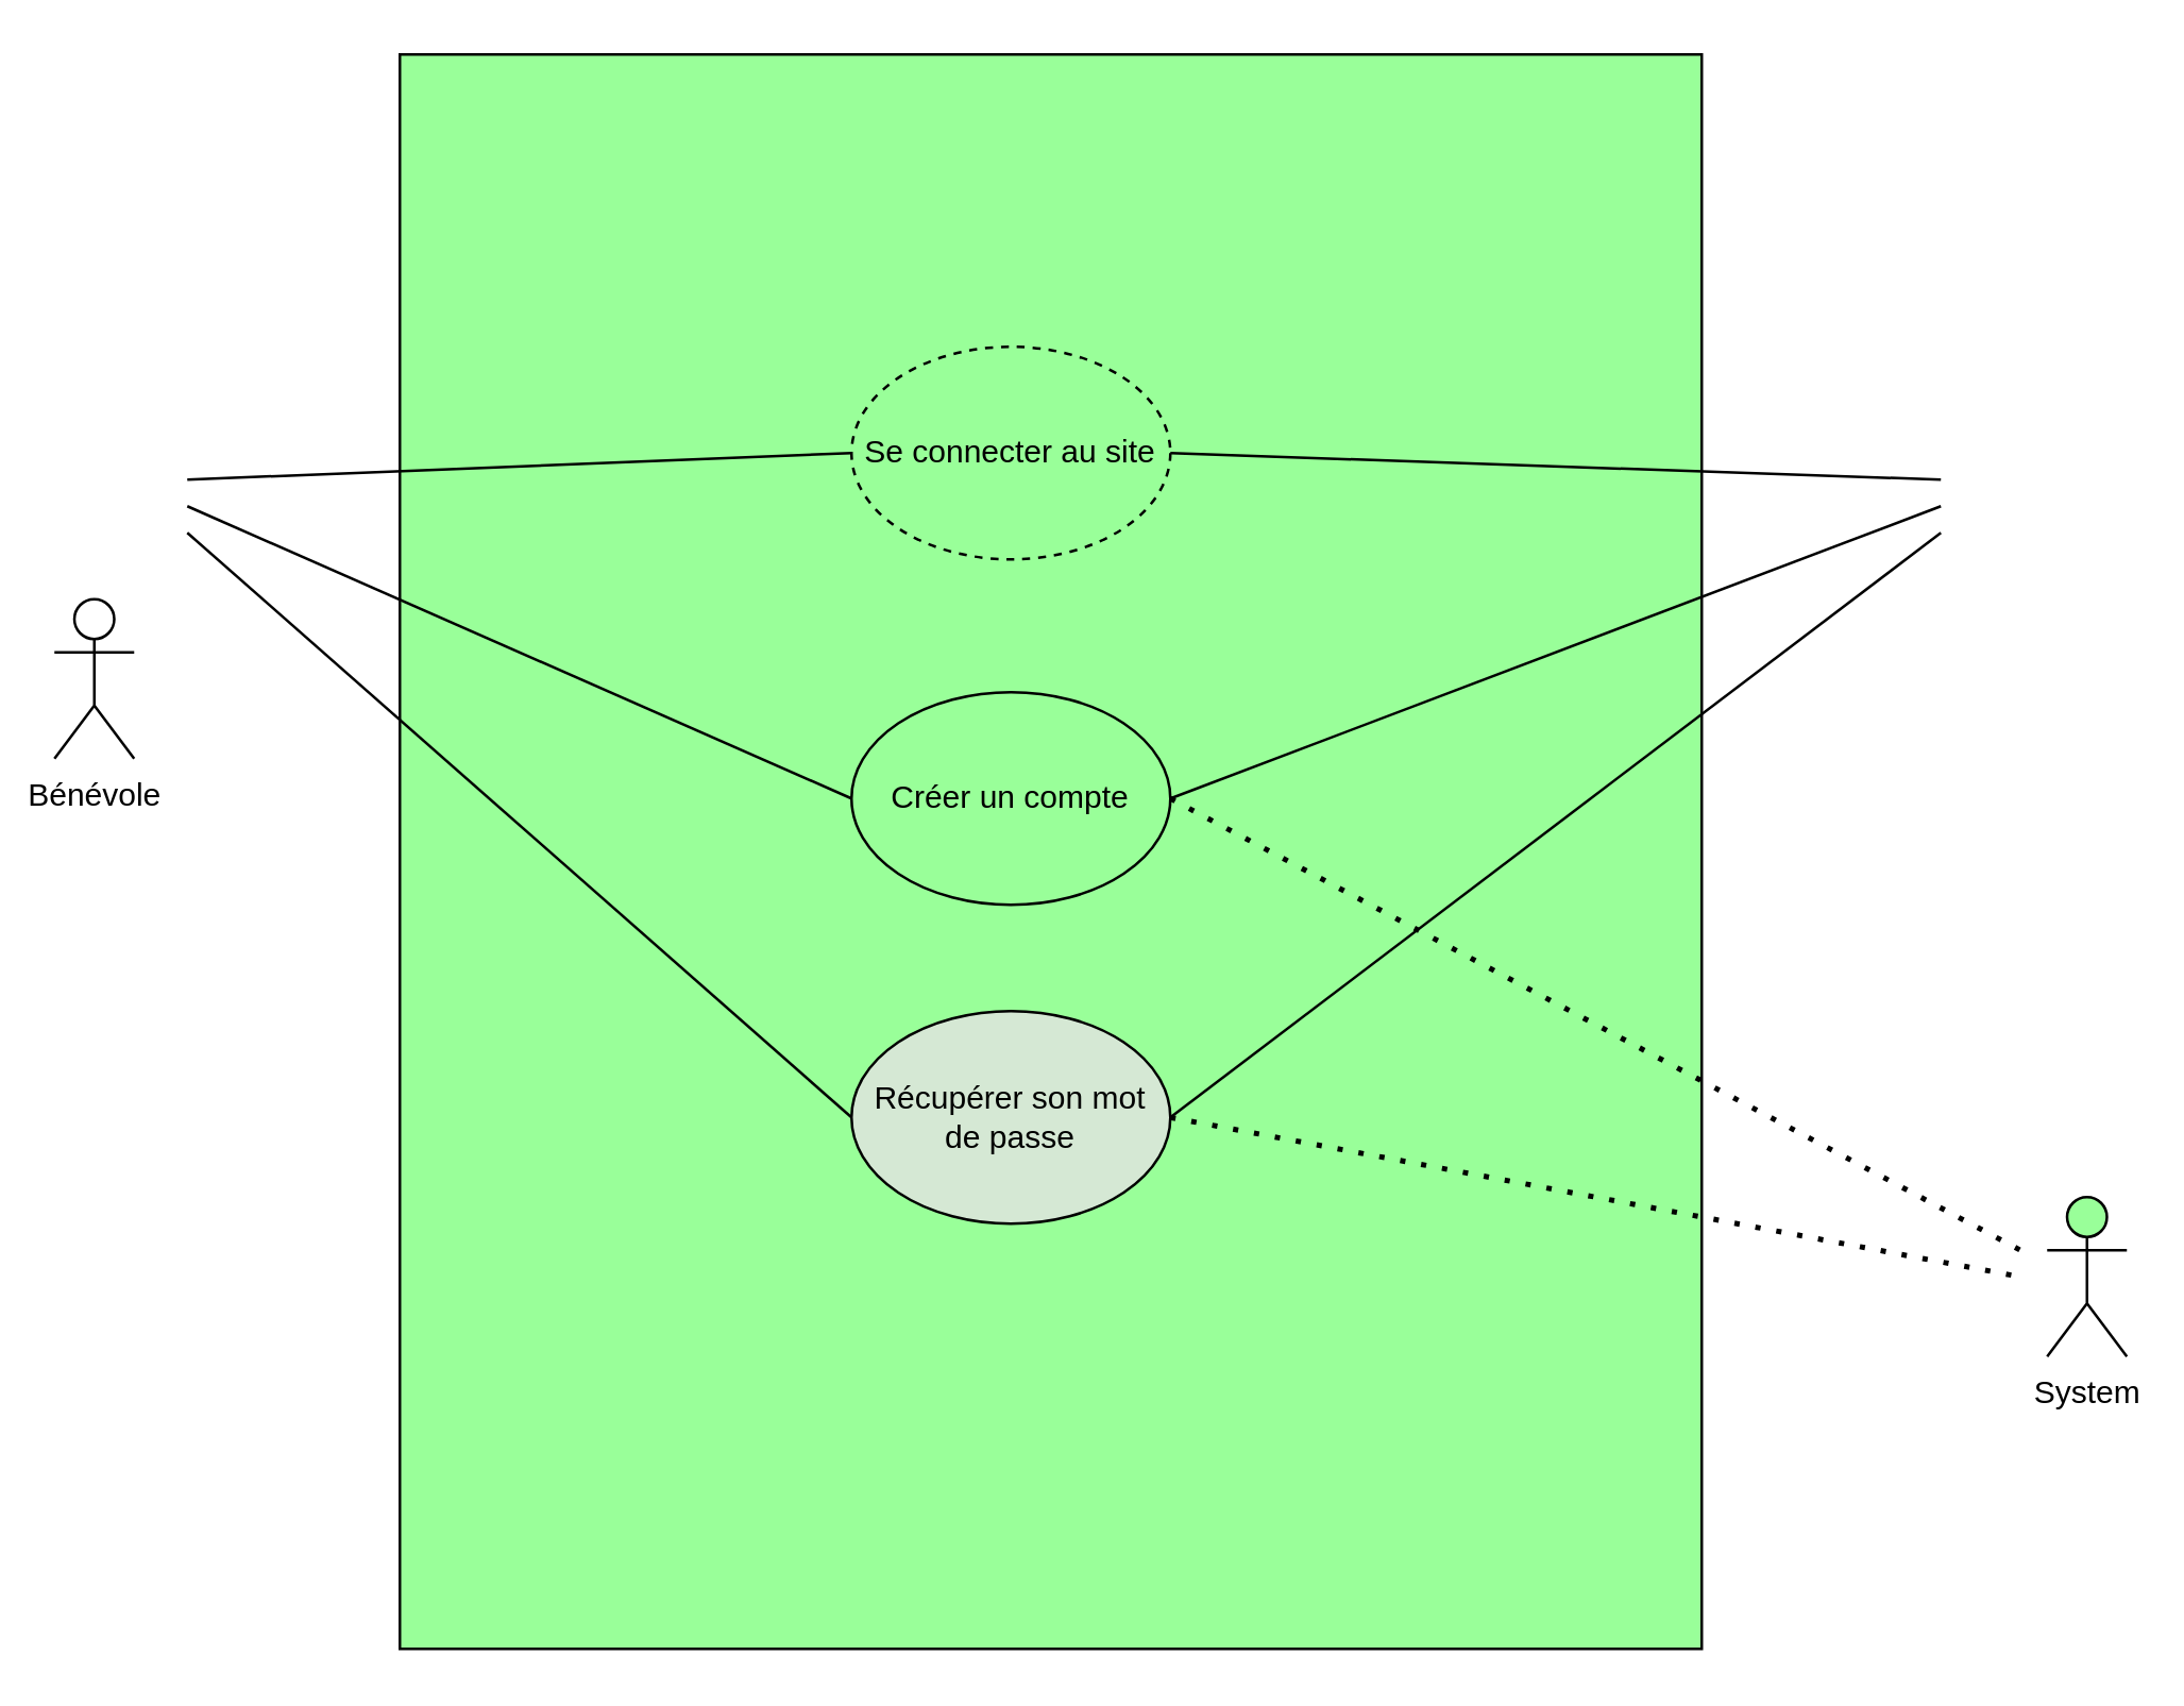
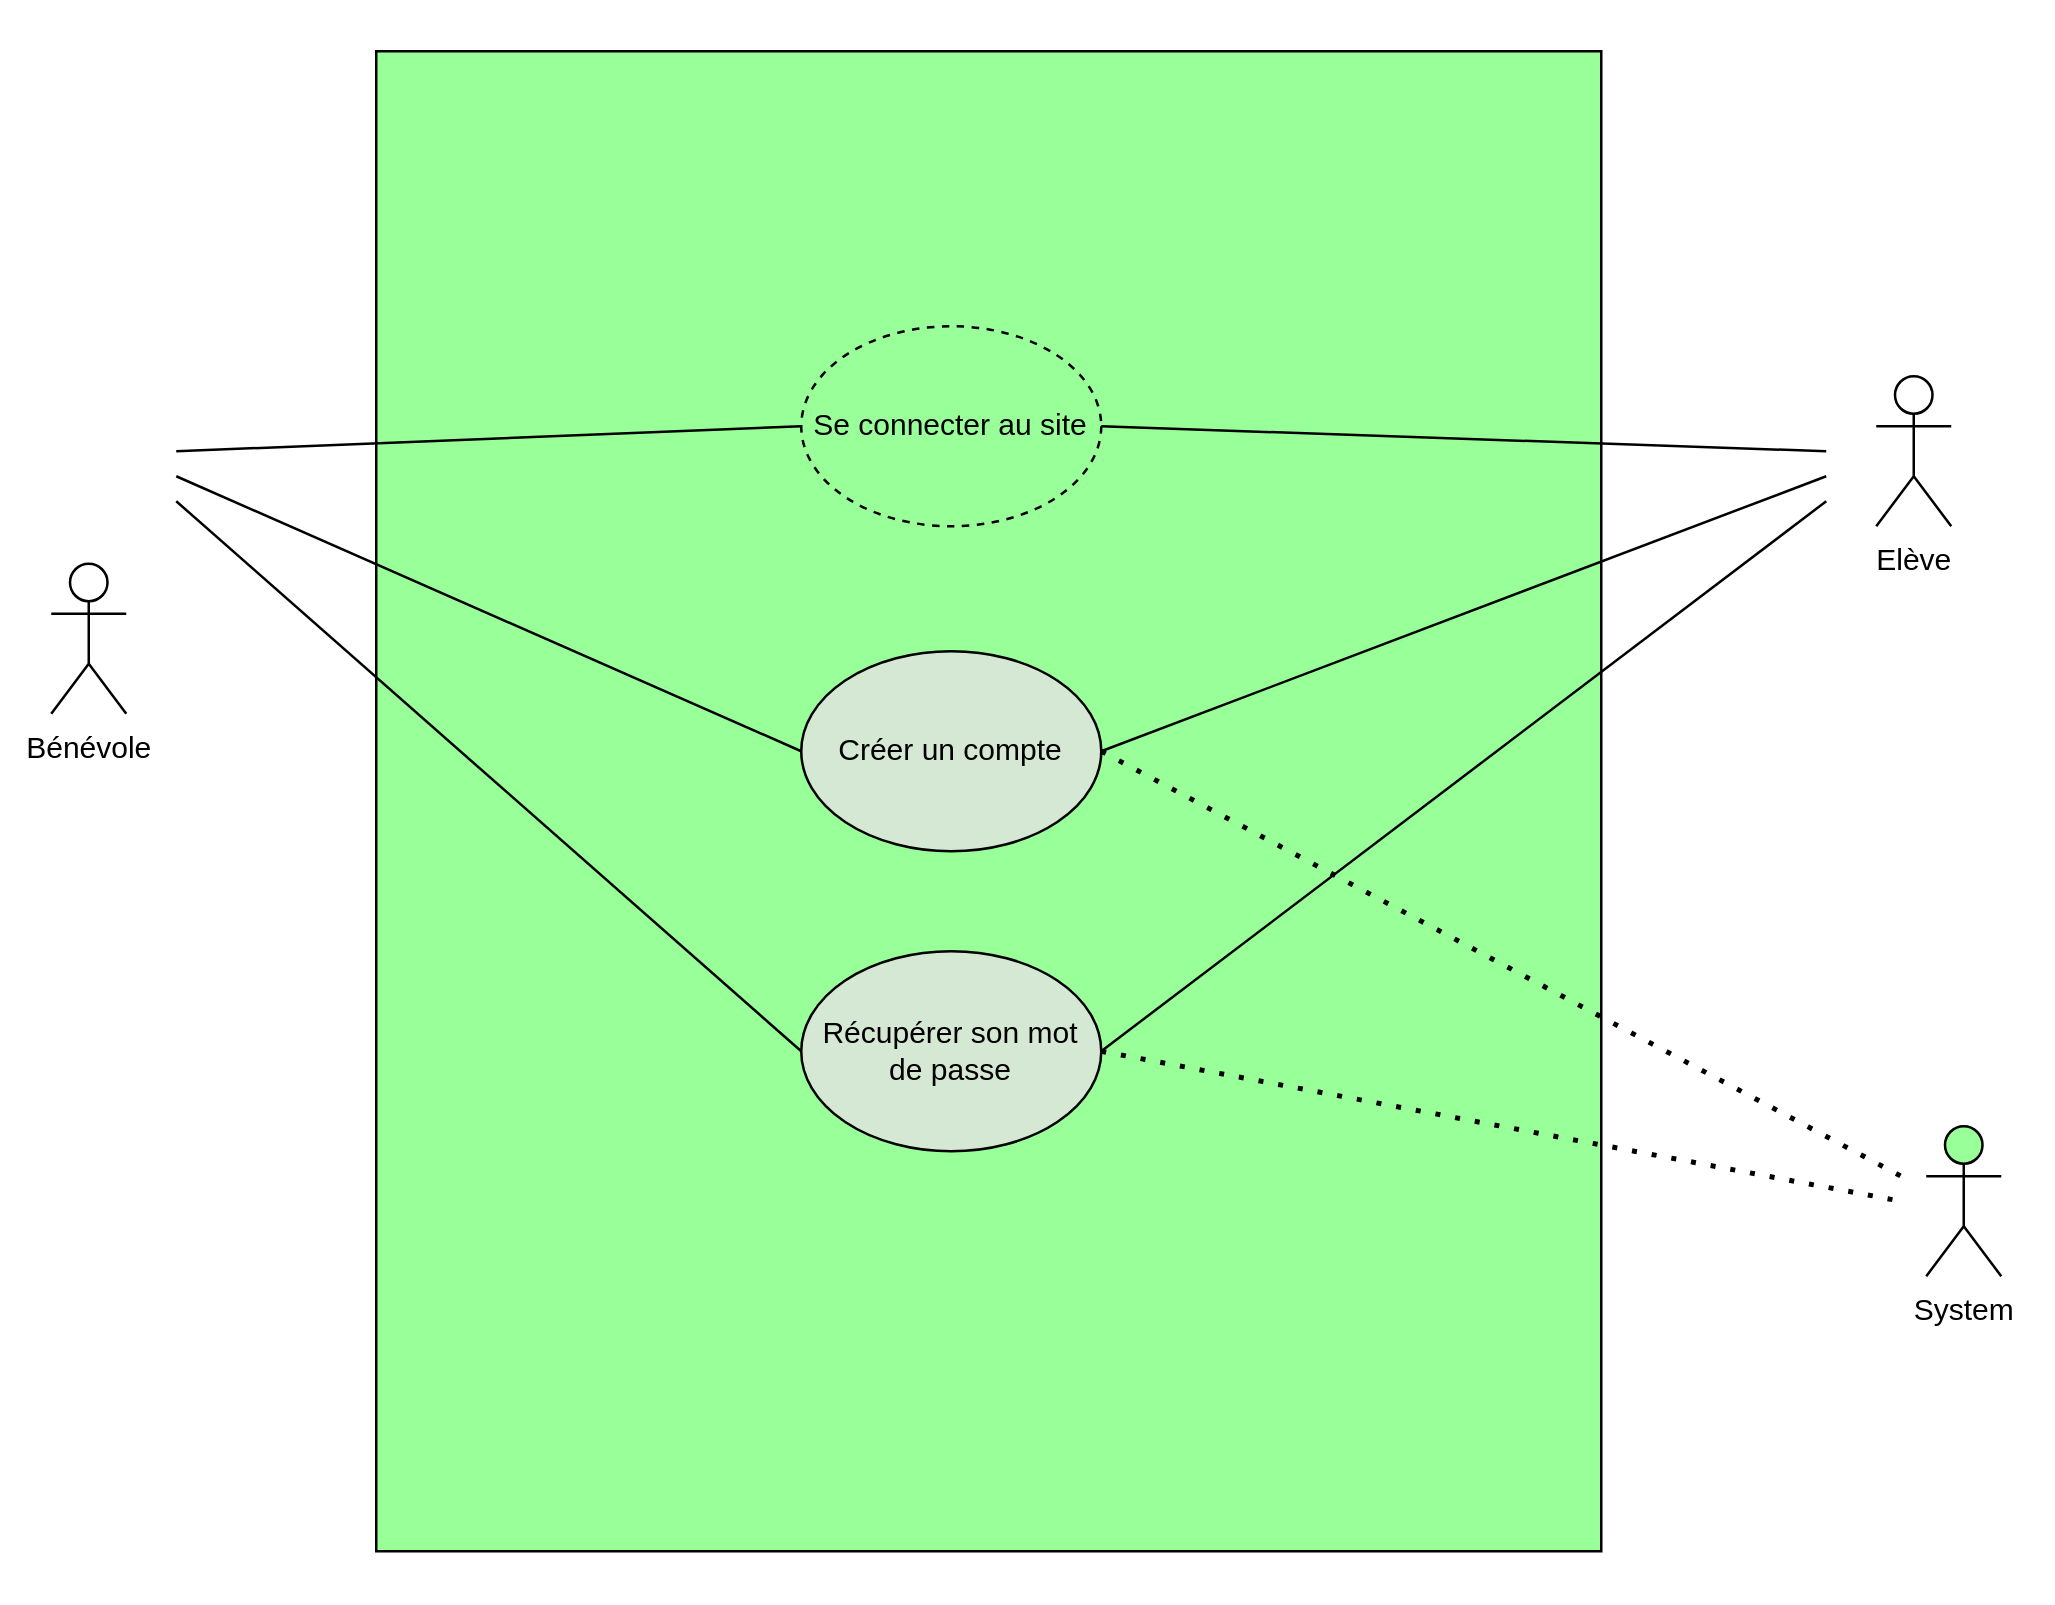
  <mxCell id="0" />
  <mxCell id="1" parent="0" />
  <mxCell id="2" value="Bénévole" style="shape=umlActor;verticalLabelPosition=bottom;verticalAlign=top;html=1;outlineConnect=0;" parent="1" vertex="1"><mxGeometry x="20" y="225" width="30" height="60" as="geometry" /></mxCell>
  <mxCell id="3" value="" style="rounded=0;whiteSpace=wrap;html=1;fillColor=#99FF99;" parent="1" vertex="1"><mxGeometry x="150" y="20" width="490" height="600" as="geometry" /></mxCell>
  <mxCell id="4" value="Récupérer son mot de passe" style="ellipse;whiteSpace=wrap;html=1;fillColor=#d5e8d4;" parent="1" vertex="1"><mxGeometry x="320" y="380" width="120" height="80" as="geometry" /></mxCell>
- <mxCell id="5" value="Créer un compte" style="ellipse;whiteSpace=wrap;html=1;fillColor=#99FF99;" parent="1" vertex="1"><mxGeometry x="320" y="260" width="120" height="80" as="geometry" /></mxCell>
+ <mxCell id="5" value="Créer un compte" style="ellipse;whiteSpace=wrap;html=1;fillColor=#d5e8d4;" parent="1" vertex="1"><mxGeometry x="320" y="260" width="120" height="80" as="geometry" /></mxCell>
  <mxCell id="6" value="Se connecter au site" style="ellipse;whiteSpace=wrap;html=1;fillColor=#99FF99;dashed=1;" parent="1" vertex="1"><mxGeometry x="320" y="130" width="120" height="80" as="geometry" /></mxCell>
  <mxCell id="7" value="" style="endArrow=none;html=1;rounded=0;entryX=0;entryY=0.5;entryDx=0;entryDy=0;" parent="1" target="6" edge="1"><mxGeometry width="50" height="50" relative="1" as="geometry"><mxPoint x="70" y="180" as="sourcePoint" /><mxPoint x="430" y="350" as="targetPoint" /></mxGeometry></mxCell>
  <mxCell id="8" value="" style="endArrow=none;html=1;rounded=0;entryX=0;entryY=0.5;entryDx=0;entryDy=0;" parent="1" target="5" edge="1"><mxGeometry width="50" height="50" relative="1" as="geometry"><mxPoint x="70" y="190" as="sourcePoint" /><mxPoint x="430" y="350" as="targetPoint" /></mxGeometry></mxCell>
  <mxCell id="9" value="" style="endArrow=none;html=1;rounded=0;entryX=0;entryY=0.5;entryDx=0;entryDy=0;" parent="1" target="4" edge="1"><mxGeometry width="50" height="50" relative="1" as="geometry"><mxPoint x="70" y="200" as="sourcePoint" /><mxPoint x="430" y="350" as="targetPoint" /></mxGeometry></mxCell>
  <mxCell id="10" value="System" style="shape=umlActor;verticalLabelPosition=bottom;verticalAlign=top;html=1;outlineConnect=0;fillColor=#99FF99;" parent="1" vertex="1"><mxGeometry x="770" y="450" width="30" height="60" as="geometry" /></mxCell>
  <mxCell id="11" value="" style="endArrow=none;dashed=1;html=1;dashPattern=1 3;strokeWidth=2;rounded=0;exitX=1;exitY=0.5;exitDx=0;exitDy=0;" parent="1" source="4" edge="1"><mxGeometry width="50" height="50" relative="1" as="geometry"><mxPoint x="380" y="400" as="sourcePoint" /><mxPoint x="760" y="480" as="targetPoint" /></mxGeometry></mxCell>
+ <mxCell id="12" value="Elève" style="shape=umlActor;verticalLabelPosition=bottom;verticalAlign=top;html=1;outlineConnect=0;" parent="1" vertex="1"><mxGeometry x="750" y="150" width="30" height="60" as="geometry" /></mxCell>
  <mxCell id="13" value="" style="endArrow=none;html=1;rounded=0;exitX=1;exitY=0.5;exitDx=0;exitDy=0;" parent="1" source="6" edge="1"><mxGeometry width="50" height="50" relative="1" as="geometry"><mxPoint x="380" y="370" as="sourcePoint" /><mxPoint x="730" y="180" as="targetPoint" /></mxGeometry></mxCell>
  <mxCell id="14" value="" style="endArrow=none;html=1;rounded=0;exitX=1;exitY=0.5;exitDx=0;exitDy=0;" parent="1" source="5" edge="1"><mxGeometry width="50" height="50" relative="1" as="geometry"><mxPoint x="450" y="180" as="sourcePoint" /><mxPoint x="730" y="190" as="targetPoint" /></mxGeometry></mxCell>
  <mxCell id="15" value="" style="endArrow=none;html=1;rounded=0;exitX=1;exitY=0.5;exitDx=0;exitDy=0;" parent="1" source="4" edge="1"><mxGeometry width="50" height="50" relative="1" as="geometry"><mxPoint x="450" y="310" as="sourcePoint" /><mxPoint x="730" y="200" as="targetPoint" /></mxGeometry></mxCell>
  <mxCell id="16" value="" style="endArrow=none;dashed=1;html=1;dashPattern=1 3;strokeWidth=2;rounded=0;exitX=1;exitY=0.5;exitDx=0;exitDy=0;" edge="1" parent="1" source="5"><mxGeometry width="50" height="50" relative="1" as="geometry"><mxPoint x="450" y="430" as="sourcePoint" /><mxPoint x="760" y="470" as="targetPoint" /></mxGeometry></mxCell>
